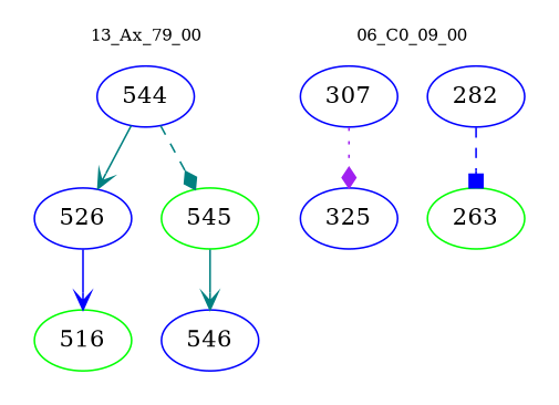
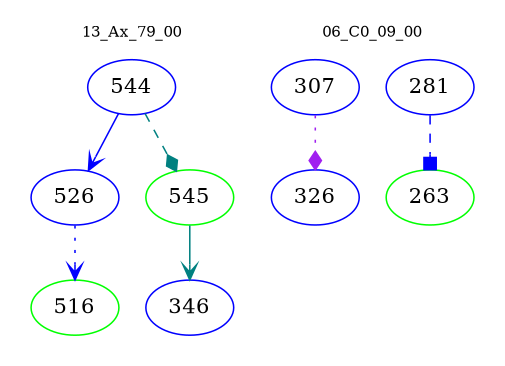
  digraph {
    node [color=blue]
    edge [arrowhead=vee color=teal style=solid]
    n1 [label=544]
    n2 [label=526]
    n3 [color=green label=545]
    n4 [color=green label=516]
-   n5 [label=546]
-   n6 [label=282]
+   n5 [label=346]
+   n6 [label=281]
    n7 [label=307]
    n8 [color=green label=263]
-   n9 [label=325]
+   n9 [label=326]
    subgraph cluster_1 {
      color=white
      fontsize=10
      label="13_Ax_79_00"
      n1
      n2
      n3
      n4
      n5
    }
    subgraph cluster_2 {
      color=white
      fontsize=10
      label="06_C0_09_00"
      n6
      n7
      n8
      n9
    }
-   n1 -> n2
+   n1 -> n2 [color=blue]
    n1 -> n3 [arrowhead=diamond style=dashed]
-   n2 -> n4 [color=blue]
+   n2 -> n4 [color=blue style=dotted]
    n3 -> n5
    n6 -> n8 [arrowhead=box color=blue style=dashed]
    n7 -> n9 [arrowhead=diamond color=purple style=dotted]
  }
